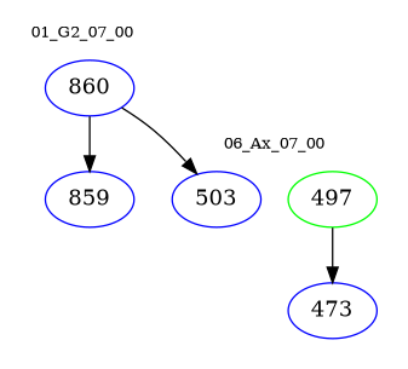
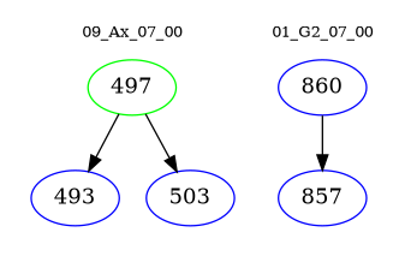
  digraph {
    node [color=blue]
    edge [color=black]
    n1 [color=green label=497]
-   n2 [label=473]
+   n2 [label=493]
    n3 [label=503]
    n4 [label=860]
-   n5 [label=859]
+   n5 [label=857]
    subgraph cluster_1 {
      color=white
      fontsize=10
-     label="06_Ax_07_00"
+     label="09_Ax_07_00"
      n1
      n2
      n3
    }
    subgraph cluster_2 {
      color=white
      fontsize=10
      label="01_G2_07_00"
      n4
      n5
    }
    n1 -> n2
-   n4 -> n3
+   n1 -> n3
    n4 -> n5
  }
